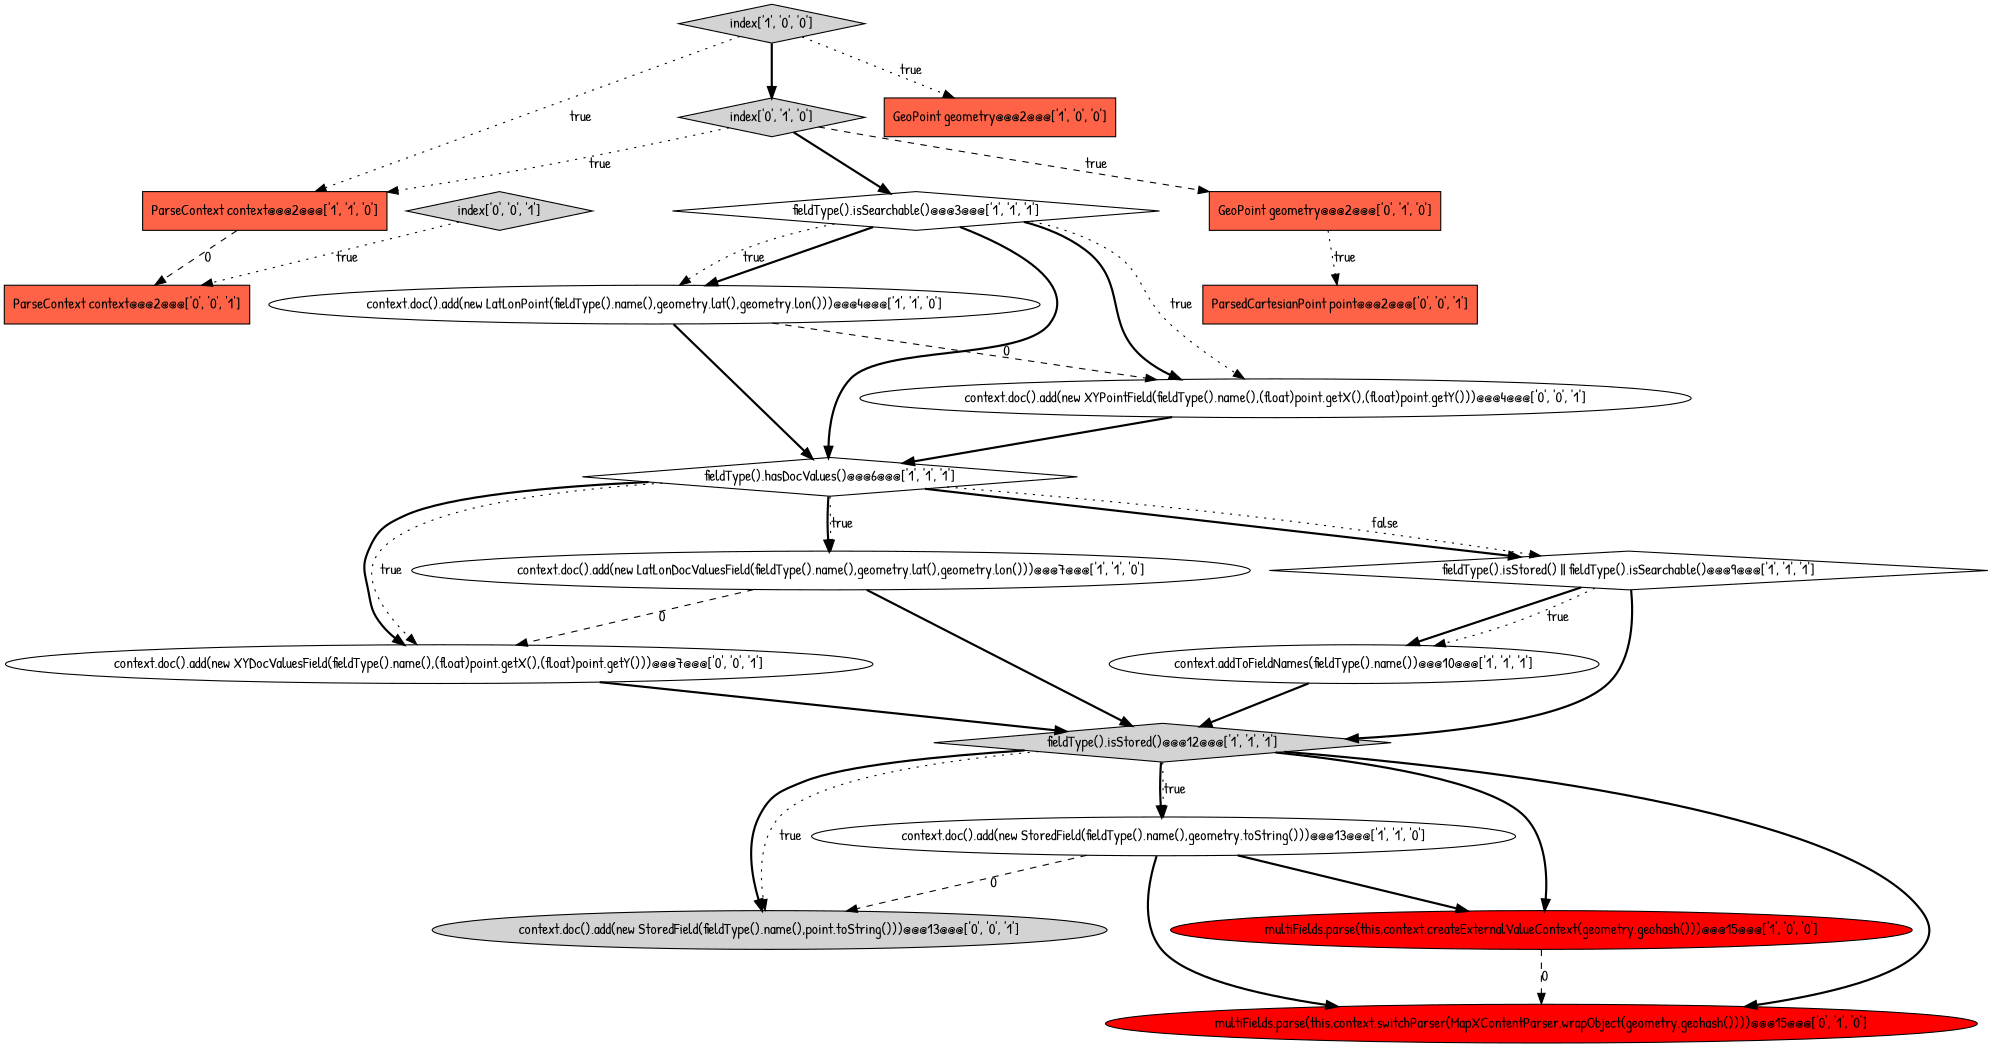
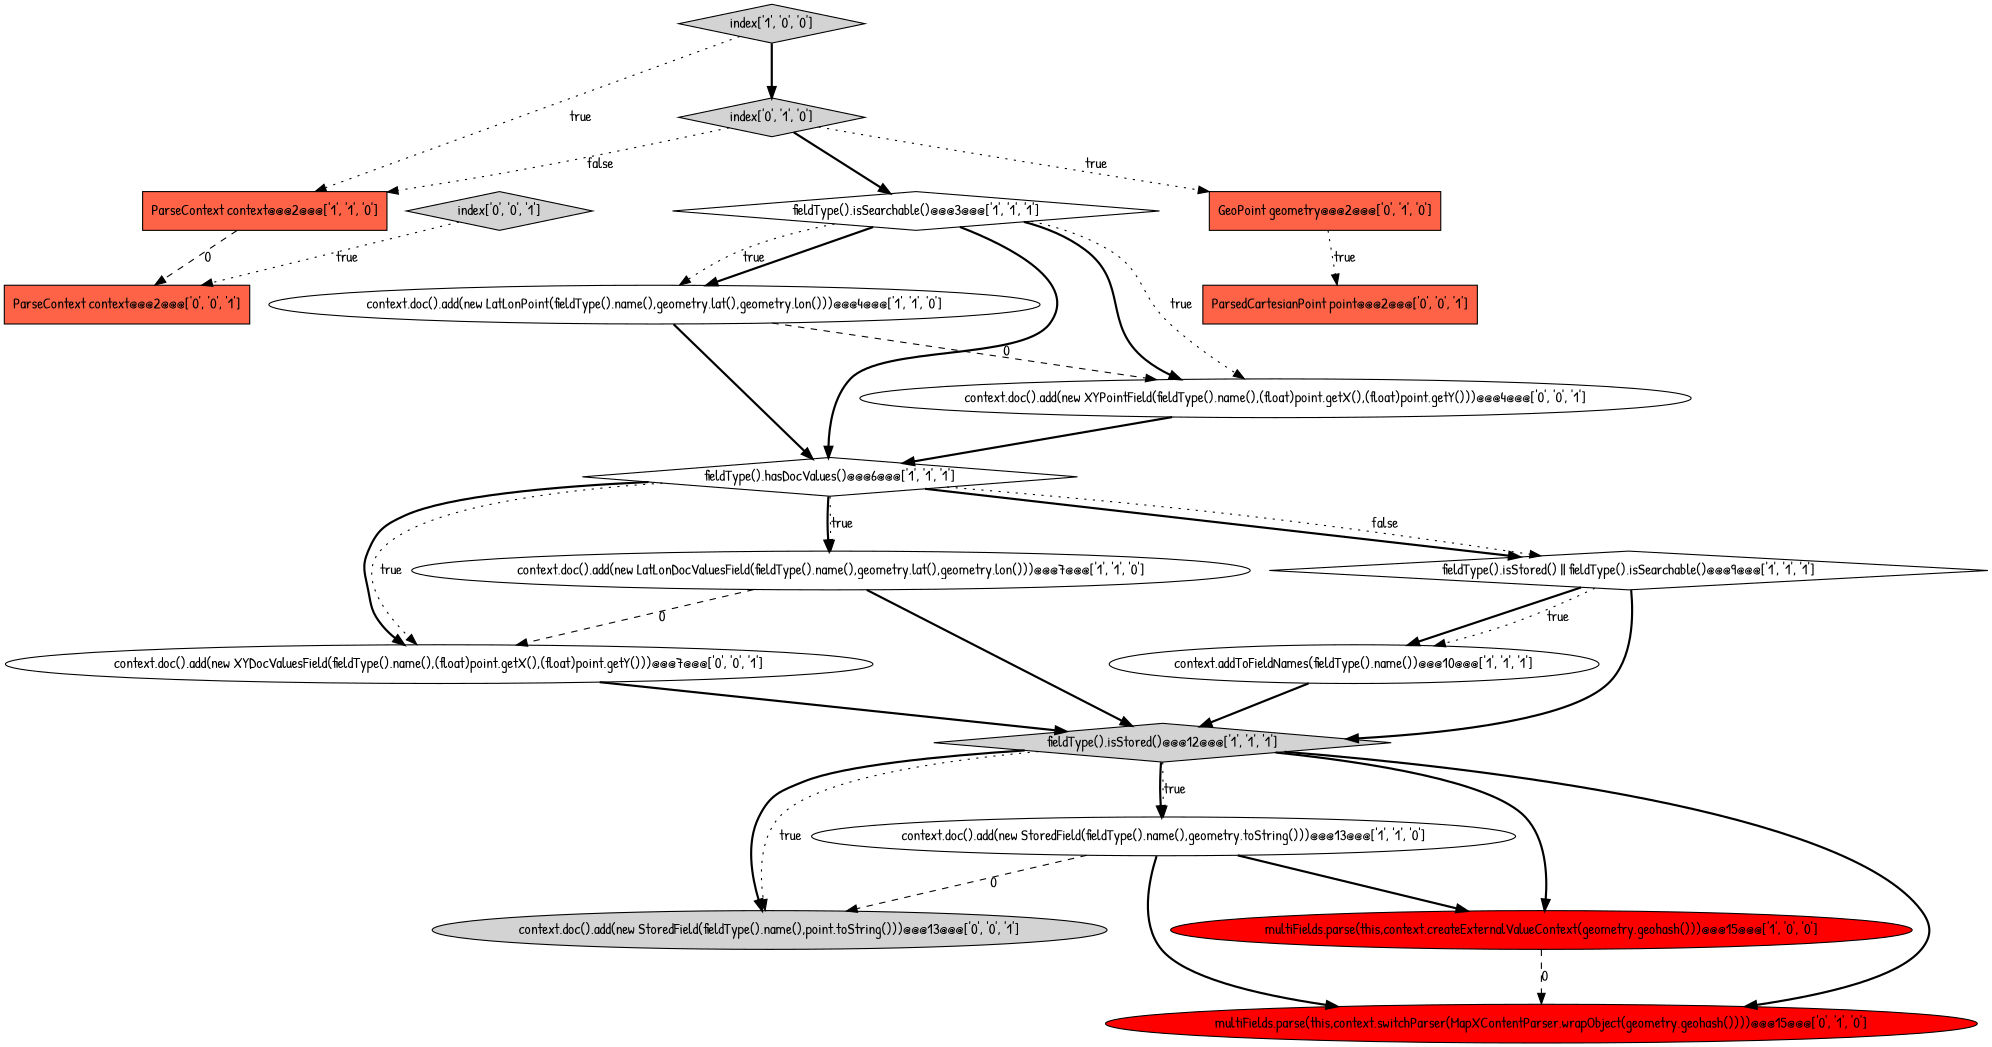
  digraph {
    fontname="Patrick Hand"
    node [fillcolor=white fontname="Patrick Hand" shape=ellipse style=filled]
    edge [fontname="Patrick Hand" style=bold]
    n1 [label="fieldType().hasDocValues()@@@6@@@['1', '1', '1']" shape=diamond]
    n2 [label="context.doc().add(new XYDocValuesField(fieldType().name(),(float)point.getX(),(float)point.getY()))@@@7@@@['0', '0', '1']"]
    n3 [label="fieldType().isStored() || fieldType().isSearchable()@@@9@@@['1', '1', '1']" shape=diamond]
    n4 [label="context.doc().add(new LatLonDocValuesField(fieldType().name(),geometry.lat(),geometry.lon()))@@@7@@@['1', '1', '0']"]
    n5 [fillcolor=lightgray label="fieldType().isStored()@@@12@@@['1', '1', '1']" shape=diamond]
    n6 [label="context.addToFieldNames(fieldType().name())@@@10@@@['1', '1', '1']"]
    n7 [label="context.doc().add(new StoredField(fieldType().name(),geometry.toString()))@@@13@@@['1', '1', '0']"]
    n8 [fillcolor=lightgray label="context.doc().add(new StoredField(fieldType().name(),point.toString()))@@@13@@@['0', '0', '1']"]
    n9 [fillcolor=red label="multiFields.parse(this,context.createExternalValueContext(geometry.geohash()))@@@15@@@['1', '0', '0']"]
    n10 [fillcolor=red label="multiFields.parse(this,context.switchParser(MapXContentParser.wrapObject(geometry.geohash())))@@@15@@@['0', '1', '0']"]
    n11 [fillcolor=tomato label="ParseContext context@@@2@@@['0', '0', '1']" shape=box]
    n12 [fillcolor=tomato label="ParsedCartesianPoint point@@@2@@@['0', '0', '1']" shape=box]
    n13 [label="fieldType().isSearchable()@@@3@@@['1', '1', '1']" shape=diamond]
    n14 [label="context.doc().add(new LatLonPoint(fieldType().name(),geometry.lat(),geometry.lon()))@@@4@@@['1', '1', '0']"]
    n15 [label="context.doc().add(new XYPointField(fieldType().name(),(float)point.getX(),(float)point.getY()))@@@4@@@['0', '0', '1']"]
    n16 [fillcolor=lightgray label="index['0', '0', '1']" shape=diamond]
    n17 [fillcolor=lightgray label="index['1', '0', '0']" shape=diamond]
    n18 [fillcolor=tomato label="ParseContext context@@@2@@@['1', '1', '0']" shape=box]
-   n19 [fillcolor=tomato label="GeoPoint geometry@@@2@@@['1', '0', '0']" shape=box]
    n20 [fillcolor=lightgray label="index['0', '1', '0']" shape=diamond]
    n21 [fillcolor=tomato label="GeoPoint geometry@@@2@@@['0', '1', '0']" shape=box]
    n1 -> n2 [label=true style=dotted]
    n1 -> n2
    n1 -> n3
    n1 -> n3 [label=false style=dotted]
    n1 -> n4
    n1 -> n4 [label=true style=dotted]
    n2 -> n5
    n3 -> n5
    n3 -> n6
    n3 -> n6 [label=true style=dotted]
    n4 -> n2 [label=0 style=dashed]
    n4 -> n5
    n5 -> n7
    n5 -> n7 [label=true style=dotted]
    n5 -> n8 [label=true style=dotted]
    n5 -> n8
    n5 -> n9
    n5 -> n10
    n6 -> n5
    n7 -> n8 [label=0 style=dashed]
    n7 -> n9
    n7 -> n10
    n9 -> n10 [label=0 style=dashed]
    n13 -> n1
    n13 -> n14
    n13 -> n14 [label=true style=dotted]
    n13 -> n15
    n13 -> n15 [label=true style=dotted]
    n14 -> n1
    n14 -> n15 [label=0 style=dashed]
    n15 -> n1
    n16 -> n11 [label=true style=dotted]
    n17 -> n18 [label=true style=dotted]
-   n17 -> n19 [label=true style=dotted]
    n17 -> n20
    n18 -> n11 [label=0 style=dashed]
    n20 -> n13
-   n20 -> n18 [label=true style=dotted]
-   n20 -> n21 [label=true style=dashed]
+   n20 -> n18 [label=false style=dotted]
+   n20 -> n21 [label=true style=dotted]
    n21 -> n12 [label=true style=dotted]
  }
